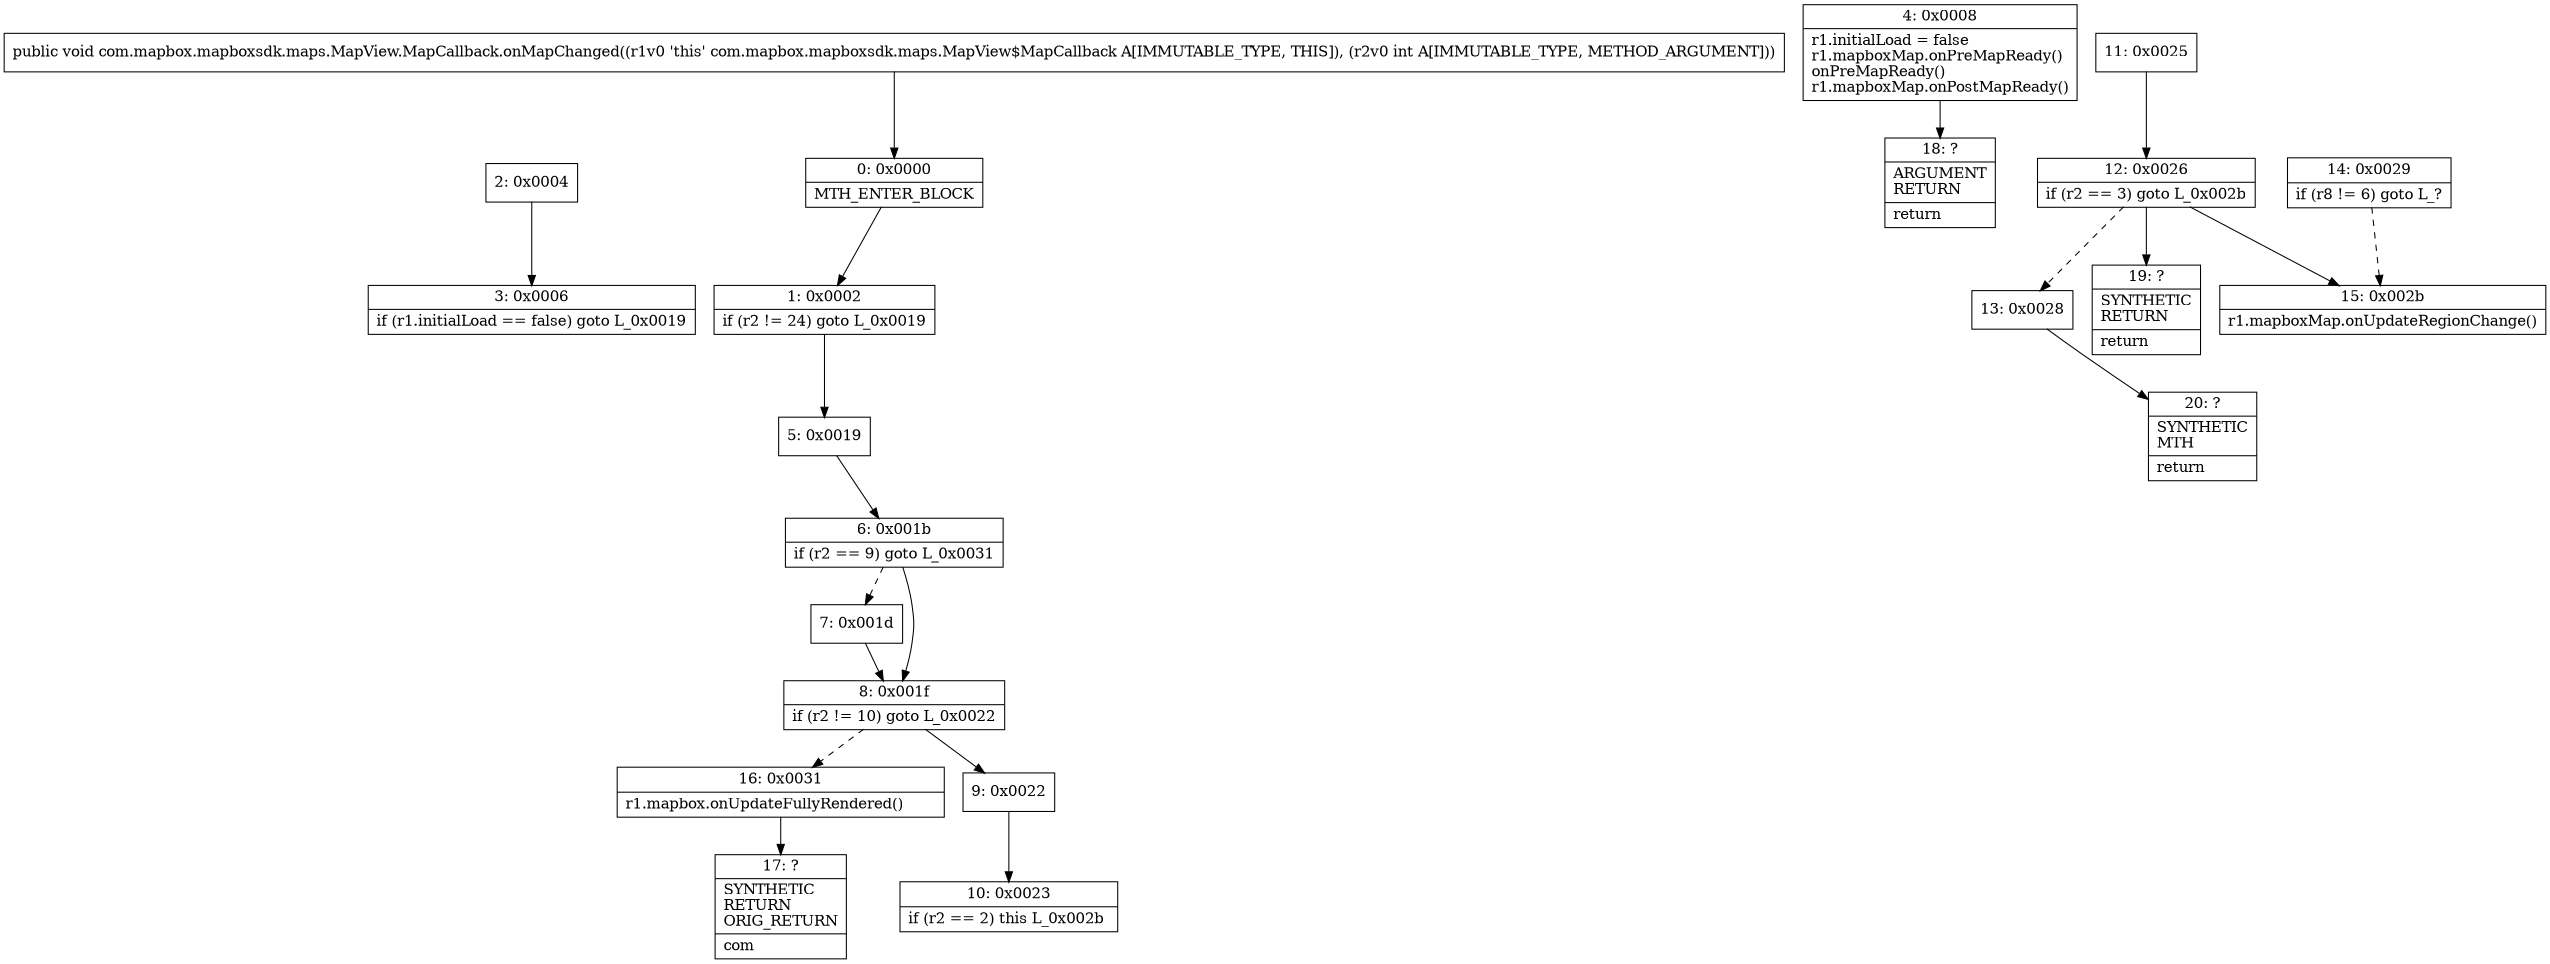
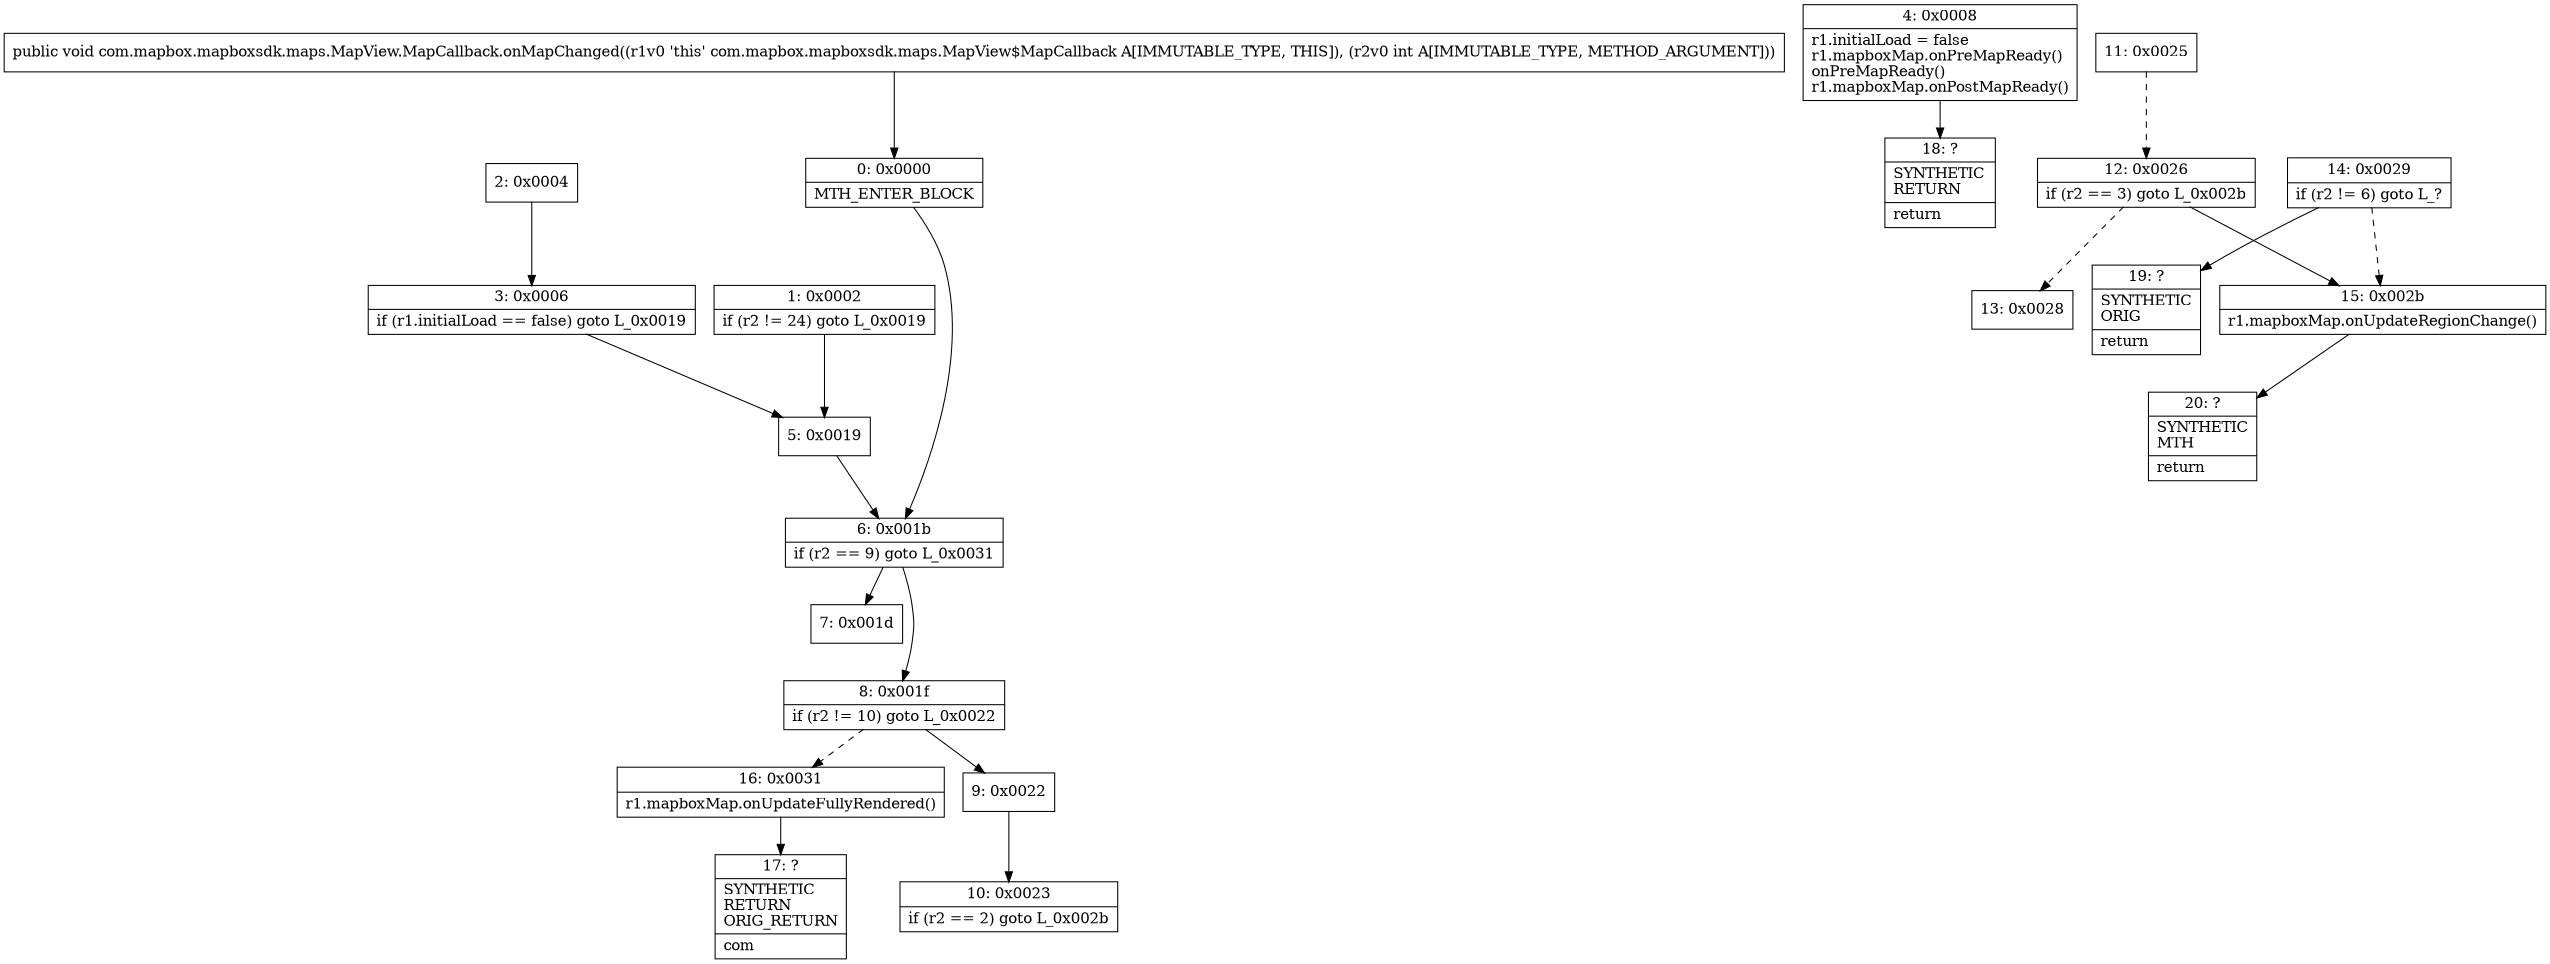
  digraph {
    node [shape=record]
    n1 [label="{0\:\ 0x0000|MTH_ENTER_BLOCK\l}"]
    n2 [label="{1\:\ 0x0002|if (r2 != 24) goto L_0x0019\l}"]
    n3 [label="{5\:\ 0x0019}"]
    n4 [label="{2\:\ 0x0004}"]
    n5 [label="{3\:\ 0x0006|if (r1.initialLoad == false) goto L_0x0019\l}"]
    n6 [label="{6\:\ 0x001b|if (r2 == 9) goto L_0x0031\l}"]
    n7 [label="{4\:\ 0x0008|r1.initialLoad = false\lr1.mapboxMap.onPreMapReady()\lonPreMapReady()\lr1.mapboxMap.onPostMapReady()\l}"]
-   n8 [label="{18\:\ ?|ARGUMENT\lRETURN\l|return\l}"]
+   n8 [label="{18\:\ ?|SYNTHETIC\lRETURN\l|return\l}"]
    n9 [label="{7\:\ 0x001d}"]
    n10 [label="{8\:\ 0x001f|if (r2 != 10) goto L_0x0022\l}"]
-   n11 [label="{16\:\ 0x0031|r1.mapbox.onUpdateFullyRendered()\l}"]
+   n11 [label="{16\:\ 0x0031|r1.mapboxMap.onUpdateFullyRendered()\l}"]
    n12 [label="{17\:\ ?|SYNTHETIC\lRETURN\lORIG_RETURN\l|com\l}"]
    n13 [label="{9\:\ 0x0022}"]
-   n14 [label="{10\:\ 0x0023|if (r2 == 2) this L_0x002b\l}"]
+   n14 [label="{10\:\ 0x0023|if (r2 == 2) goto L_0x002b\l}"]
    n15 [label="{11\:\ 0x0025}"]
    n16 [label="{12\:\ 0x0026|if (r2 == 3) goto L_0x002b\l}"]
    n17 [label="{15\:\ 0x002b|r1.mapboxMap.onUpdateRegionChange()\l}"]
    n18 [label="{20\:\ ?|SYNTHETIC\lMTH\l|return\l}"]
    n19 [label="{13\:\ 0x0028}"]
-   n20 [label="{14\:\ 0x0029|if (r8 != 6) goto L_?\l}"]
-   n21 [label="{19\:\ ?|SYNTHETIC\lRETURN\l|return\l}"]
+   n20 [label="{14\:\ 0x0029|if (r2 != 6) goto L_?\l}"]
+   n21 [label="{19\:\ ?|SYNTHETIC\lORIG\l|return\l}"]
    n22 [label="{public void com.mapbox.mapboxsdk.maps.MapView.MapCallback.onMapChanged((r1v0 'this' com.mapbox.mapboxsdk.maps.MapView$MapCallback A[IMMUTABLE_TYPE, THIS]), (r2v0 int A[IMMUTABLE_TYPE, METHOD_ARGUMENT])) }"]
-   n1 -> n2
+   n1 -> n6
    n2 -> n3
    n3 -> n6
    n4 -> n5
-   n6 -> n9 [style=dashed]
+   n5 -> n3
+   n6 -> n9 [style=solid]
    n6 -> n10
    n7 -> n8
-   n9 -> n10
    n10 -> n11 [style=dashed]
    n10 -> n13
    n11 -> n12
    n13 -> n14
-   n15 -> n16
+   n15 -> n16 [style=dashed]
    n16 -> n17
    n16 -> n19 [style=dashed]
-   n19 -> n18
+   n17 -> n18
    n20 -> n17 [style=dashed]
-   n16 -> n21
+   n20 -> n21
    n22 -> n1
  }
